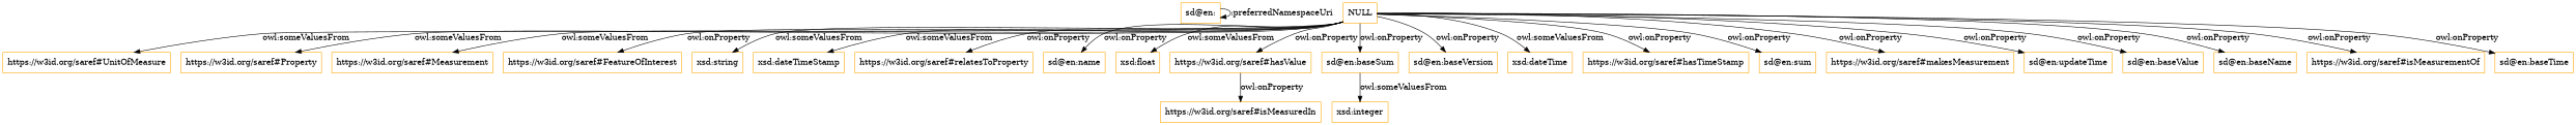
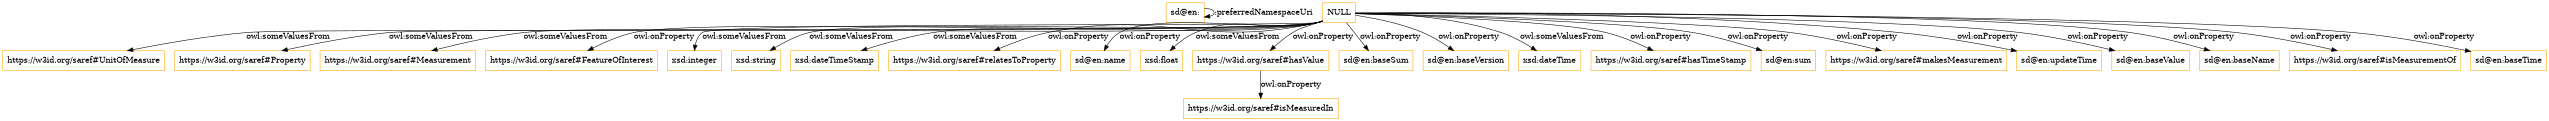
  digraph {
    rankdir=TB
    node [color=orange shape=rectangle]
    "sd@en:"
    NULL
    "https://w3id.org/saref#UnitOfMeasure"
    "https://w3id.org/saref#Property"
    "https://w3id.org/saref#Measurement"
    "https://w3id.org/saref#FeatureOfInterest"
    "xsd:integer"
    "xsd:string"
    "xsd:dateTimeStamp"
    "https://w3id.org/saref#relatesToProperty"
    "sd@en:name"
    "xsd:float"
    "https://w3id.org/saref#hasValue"
    "sd@en:baseSum"
    "sd@en:baseVersion"
    "xsd:dateTime"
    "https://w3id.org/saref#hasTimeStamp"
    "sd@en:sum"
    "https://w3id.org/saref#makesMeasurement"
    "sd@en:updateTime"
    "sd@en:baseValue"
    "sd@en:baseName"
    "https://w3id.org/saref#isMeasurementOf"
    "sd@en:baseTime"
    "https://w3id.org/saref#isMeasuredIn"
    "sd@en:" -> "sd@en:" [label=":preferredNamespaceUri"]
    NULL -> "https://w3id.org/saref#UnitOfMeasure" [label="owl:someValuesFrom"]
    NULL -> "https://w3id.org/saref#Property" [label="owl:someValuesFrom"]
    NULL -> "https://w3id.org/saref#Measurement" [label="owl:someValuesFrom"]
    NULL -> "https://w3id.org/saref#FeatureOfInterest" [label="owl:onProperty"]
-   "sd@en:baseSum" -> "xsd:integer" [label="owl:someValuesFrom"]
+   NULL -> "xsd:integer" [label="owl:someValuesFrom"]
    NULL -> "xsd:string" [label="owl:someValuesFrom"]
    NULL -> "xsd:dateTimeStamp" [label="owl:someValuesFrom"]
    NULL -> "https://w3id.org/saref#relatesToProperty" [label="owl:onProperty"]
    NULL -> "sd@en:name" [label="owl:onProperty"]
    NULL -> "xsd:float" [label="owl:someValuesFrom"]
    NULL -> "https://w3id.org/saref#hasValue" [label="owl:onProperty"]
    NULL -> "sd@en:baseSum" [label="owl:onProperty"]
    NULL -> "sd@en:baseVersion" [label="owl:onProperty"]
    NULL -> "xsd:dateTime" [label="owl:someValuesFrom"]
    NULL -> "https://w3id.org/saref#hasTimeStamp" [label="owl:onProperty"]
    NULL -> "sd@en:sum" [label="owl:onProperty"]
    NULL -> "https://w3id.org/saref#makesMeasurement" [label="owl:onProperty"]
    NULL -> "sd@en:updateTime" [label="owl:onProperty"]
    NULL -> "sd@en:baseValue" [label="owl:onProperty"]
    NULL -> "sd@en:baseName" [label="owl:onProperty"]
    NULL -> "https://w3id.org/saref#isMeasurementOf" [label="owl:onProperty"]
    NULL -> "sd@en:baseTime" [label="owl:onProperty"]
    "https://w3id.org/saref#hasValue" -> "https://w3id.org/saref#isMeasuredIn" [label="owl:onProperty"]
  }
